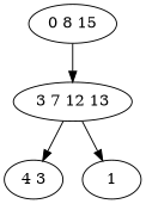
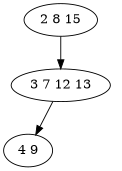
  digraph {
-   n1 [label="0 8 15"]
+   n1 [label="2 8 15"]
    n2 [label="3 7 12 13"]
-   n3 [label="4 3"]
-   n4 [label=1]
+   n3 [label="4 9"]
    n1 -> n2
    n2 -> n3
-   n2 -> n4
  }
